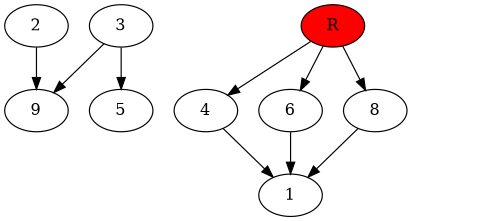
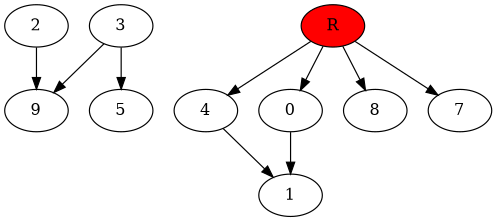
  digraph {
    2
    9
    3
    5
    4
    1
-   6
+   6 [label=0]
    8
    R [fillcolor="#ff0000" style=filled]
+   7
    2 -> 9
    3 -> 9
    3 -> 5
    4 -> 1
    6 -> 1
-   8 -> 1
    R -> 4
    R -> 6
    R -> 8
+   R -> 7
  }
